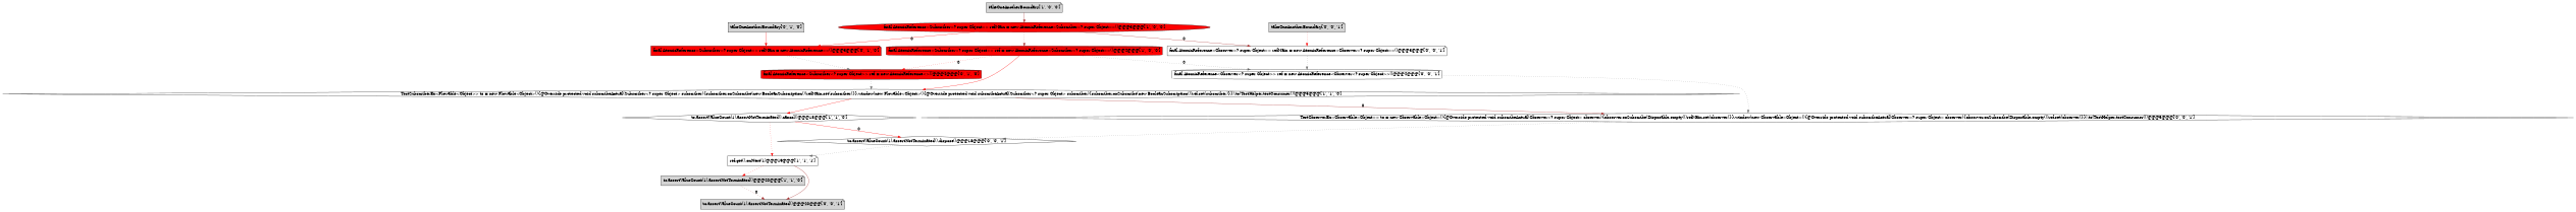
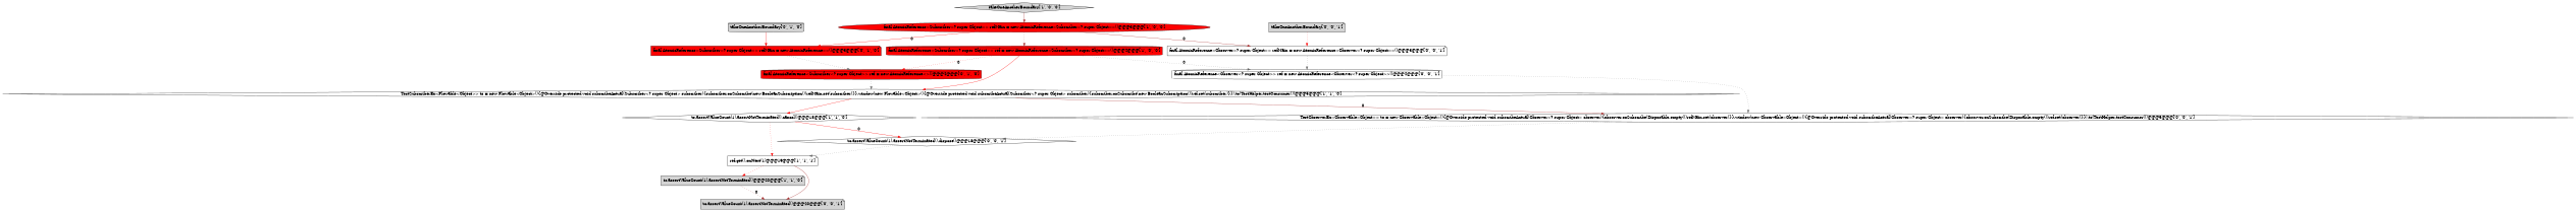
  digraph {
    node [fillcolor=white shape=note style=filled]
    edge [color=red style=dotted]
-   n1 [fillcolor=lightgray label="takeOneAnotherBoundary['1', '0', '0']"]
+   n1 [fillcolor=lightgray label="takeOneAnotherBoundary['1', '0', '0']" shape=diamond]
    n2 [fillcolor=red label="final AtomicReference<Subscriber<? super Object>> refMain = new AtomicReference<Subscriber<? super Object>>()@@@3@@@['1', '0', '0']" shape=ellipse]
    n3 [fillcolor=red label="final AtomicReference<Subscriber<? super Object>> ref = new AtomicReference<Subscriber<? super Object>>()@@@4@@@['1', '0', '0']" shape=cylinder]
    n4 [fillcolor=red label="final AtomicReference<Subscriber<? super Object>> refMain = new AtomicReference<>()@@@3@@@['0', '1', '0']"]
    n5 [label="final AtomicReference<Observer<? super Object>> refMain = new AtomicReference<Observer<? super Object>>()@@@3@@@['0', '0', '1']"]
    n6 [label="final AtomicReference<Observer<? super Object>> ref = new AtomicReference<Observer<? super Object>>()@@@4@@@['0', '0', '1']" shape=cylinder]
    n7 [label="TestSubscriberEx<Flowable<Object>> ts = new Flowable<Object>(){@Override protected void subscribeActual(Subscriber<? super Object> subscriber){subscriber.onSubscribe(new BooleanSubscription())refMain.set(subscriber)}}.window(new Flowable<Object>(){@Override protected void subscribeActual(Subscriber<? super Object> subscriber){subscriber.onSubscribe(new BooleanSubscription())ref.set(subscriber)}}).to(TestHelper.testConsumer())@@@5@@@['1', '1', '0']" shape=diamond]
    n8 [fillcolor=red label="final AtomicReference<Subscriber<? super Object>> ref = new AtomicReference<>()@@@4@@@['0', '1', '0']" shape=cylinder]
    n9 [fillcolor=lightgray label="to.assertValueCount(1).assertNotTerminated()@@@20@@@['0', '0', '1']"]
    n10 [label="TestObserverEx<Observable<Object>> to = new Observable<Object>(){@Override protected void subscribeActual(Observer<? super Object> observer){observer.onSubscribe(Disposable.empty())refMain.set(observer)}}.window(new Observable<Object>(){@Override protected void subscribeActual(Observer<? super Object> observer){observer.onSubscribe(Disposable.empty())ref.set(observer)}}).to(TestHelper.testConsumer())@@@5@@@['0', '0', '1']" shape=diamond]
    n11 [label="to.assertValueCount(1).assertNotTerminated().dispose()@@@18@@@['0', '0', '1']" shape=diamond]
    n12 [fillcolor=lightgray label="takeOneAnotherBoundary['0', '0', '1']"]
    n13 [fillcolor=lightgray label="ts.assertValueCount(1).assertNotTerminated()@@@20@@@['1', '1', '0']"]
    n14 [label="ref.get().onNext(1)@@@19@@@['1', '1', '1']"]
    n15 [label="ts.assertValueCount(1).assertNotTerminated().cancel()@@@18@@@['1', '1', '0']" shape=diamond]
-   n16 [fillcolor=lightgray label="takeOneAnotherBoundary['0', '1', '0']"]
+   n16 [fillcolor=lightgray label="takeOneAnotherBoundary['0', '1', '0']" shape=cylinder]
    n1 -> n2 [color=brown style=solid]
    n2 -> n3 [color=brown]
    n2 -> n4 [label=0 style=solid]
    n2 -> n5 [color=brown label=0 style=solid]
    n3 -> n6 [color=gray40 label=0]
    n3 -> n7 [style=solid]
    n3 -> n8 [label=0]
    n4 -> n8 [color=gray40]
    n5 -> n6 [color=gray40]
    n6 -> n10 [color=gray40]
    n7 -> n10 [color=brown label=0 style=solid]
    n7 -> n15 [style=solid]
    n8 -> n7 [color=gray40]
    n10 -> n11 [color=gray40]
    n11 -> n14 [color=gray40]
    n12 -> n5
    n13 -> n9 [color=brown label=0]
    n14 -> n9 [color=brown style=solid]
    n14 -> n13
    n15 -> n11 [label=0 style=solid]
    n15 -> n14
    n16 -> n4 [style=solid]
  }
